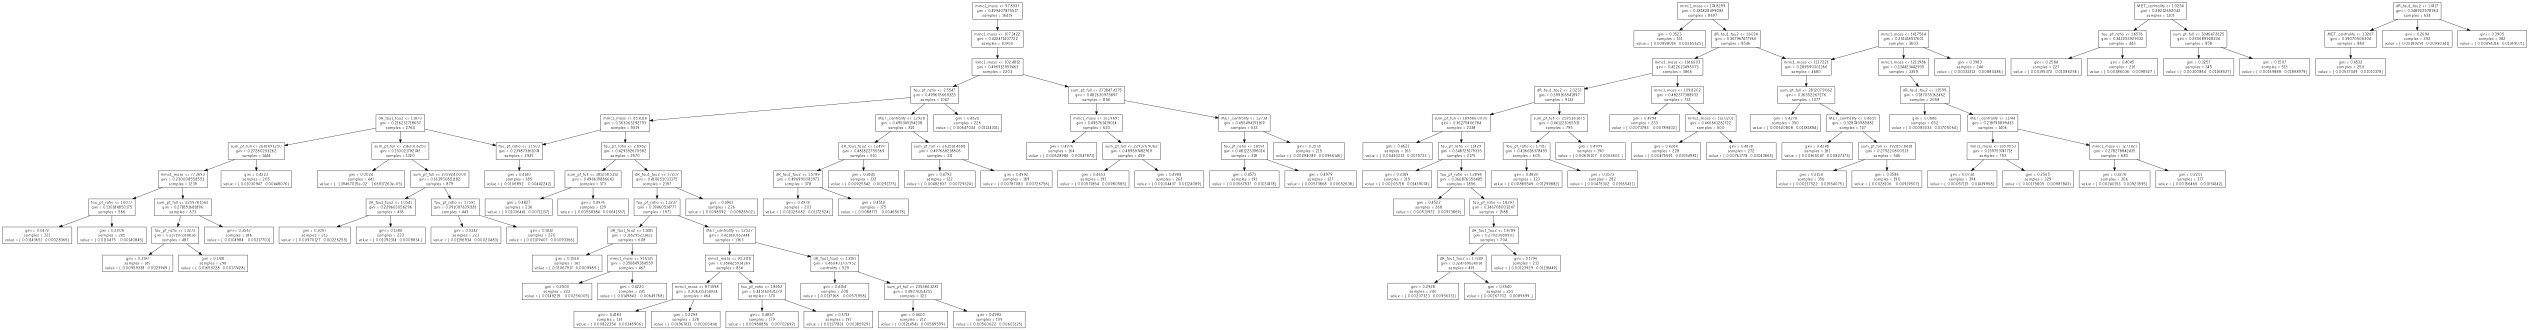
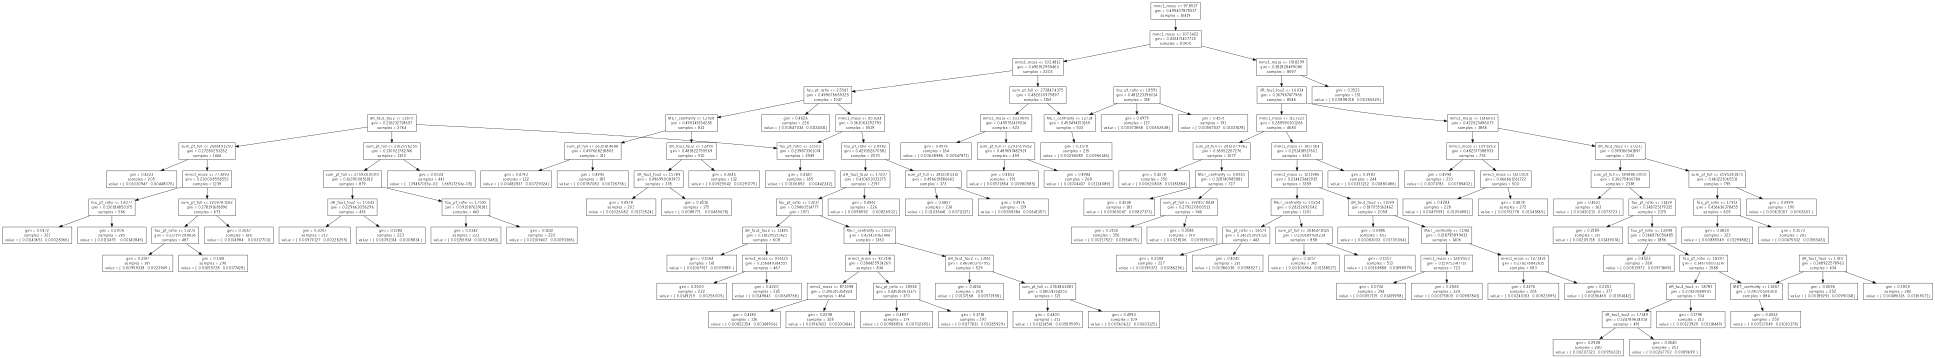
  digraph {
    fontname="Comic Neue"
    node [fontname="Comic Neue" shape=box]
    edge [fontname="Comic Neue"]
    n1 [label="mmc1_mass <= 97.8537\ngini = 0.499407875517\nsamples = 16419"]
    n2 [label="mmc1_mass <= 107.3422\ngini = 0.432471407722\nsamples = 10900"]
    n3 [label="mmc1_mass <= 85.4314\ngini = 0.363063292793\nsamples = 5519"]
    n4 [label="tau_pt_ratio <= 3.1503\ngini = 0.239873361074\nsamples = 2949"]
    n5 [label="tau_pt_ratio <= 2.8982\ngini = 0.429352670582\nsamples = 2570"]
    n6 [label="mmc1_mass <= 102.4812\ngini = 0.496912959463\nsamples = 2203"]
    n7 [label="mmc1_mass <= 174.8299\ngini = 0.381828499086\nsamples = 8697"]
    n8 [label="gini = 0.4140\nsamples = 185\nvalue = [ 0.0106892   0.00442242]"]
    n9 [label="dR_tau1_tau2 <= 1.7207\ngini = 0.410653033375\nsamples = 2197"]
    n10 [label="sum_pt_full <= 381258.5312\ngini = 0.496619886643\nsamples = 373"]
    n11 [label="dR_tau1_tau2 <= 1.1870\ngini = 0.216232718657\nsamples = 2764"]
    n12 [label="sum_pt_full <= 216201.6250\ngini = 0.130021782746\nsamples = 1320"]
    n13 [label="sum_pt_full <= 268149.1250\ngini = 0.27280253262\nsamples = 1444"]
    n14 [label="gini = 0.0024\nsamples = 441\nvalue = [  1.39467015e-02   1.66917263e-05]"]
    n15 [label="sum_pt_full <= 275924.0000\ngini = 0.163900851182\nsamples = 879"]
    n16 [label="mmc1_mass <= 77.3693\ngini = 0.230008558553\nsamples = 1239"]
    n17 [label="gini = 0.4223\nsamples = 205\nvalue = [ 0.01030947  0.00448076]"]
    n18 [label="dR_tau1_tau2 <= 1.0543\ngini = 0.229663056296\nsamples = 436"]
    n19 [label="tau_pt_ratio <= 1.7595\ngini = 0.0910876391181\nsamples = 443"]
    n20 [label="gini = 0.3067\nsamples = 213\nvalue = [ 0.00970127  0.00226255]"]
    n21 [label="gini = 0.1384\nsamples = 223\nvalue = [ 0.01092314  0.0008834 ]"]
    n22 [label="gini = 0.0342\nsamples = 223\nvalue = [ 0.01156934  0.00020483]"]
    n23 [label="gini = 0.1432\nsamples = 220\nvalue = [ 0.01109407  0.00093366]"]
    n24 [label="tau_pt_ratio <= 1.6077\ngini = 0.130184850175\nsamples = 566"]
    n25 [label="sum_pt_full <= 225978.1562\ngini = 0.278191681896\nsamples = 673"]
    n26 [label="gini = 0.0472\nsamples = 321\nvalue = [ 0.01143651  0.00028366]"]
    n27 [label="gini = 0.2006\nsamples = 245\nvalue = [ 0.0110475   0.00140845]"]
    n28 [label="tau_pt_ratio <= 1.3272\ngini = 0.237197288836\nsamples = 487"]
    n29 [label="gini = 0.3567\nsamples = 186\nvalue = [ 0.0104984   0.00317703]"]
    n30 [label="gini = 0.3197\nsamples = 189\nvalue = [ 0.00959338  0.0023949 ]"]
    n31 [label="gini = 0.1748\nsamples = 298\nvalue = [ 0.01655728  0.00177428]"]
-   n32 [label="tau_pt_ratio <= 1.3237\ngini = 0.39460514777\nsamples = 1971"]
+   n32 [label="tau_pt_ratio <= 1.3237\ngini = 0.39460514777\ngini = 1971"]
    n33 [label="gini = 0.4961\nsamples = 226\nvalue = [ 0.0098592   0.00826502]"]
    n34 [label="gini = 0.4827\nsamples = 234\nvalue = [ 0.01036441  0.00711137]"]
    n35 [label="gini = 0.4976\nsamples = 139\nvalue = [ 0.00558384  0.00641357]"]
    n36 [label="dR_tau1_tau2 <= 1.1485\ngini = 0.318295213421\nsamples = 608"]
    n37 [label="MET_centrality <= 1.2527\ngini = 0.421430162444\nsamples = 1363"]
    n38 [label="gini = 0.1564\nsamples = 141\nvalue = [ 0.01067917  0.0009989 ]"]
    n39 [label="mmc1_mass <= 91.6125\ngini = 0.356849384559\nsamples = 467"]
    n40 [label="mmc1_mass <= 92.3118\ngini = 0.384425934269\nsamples = 834"]
-   n41 [label="dR_tau1_tau2 <= 1.3161\ngini = 0.460403707952\ncentrality = 529"]
+   n41 [label="dR_tau1_tau2 <= 1.3161\ngini = 0.460403707952\nsamples = 529"]
    n42 [label="gini = 0.2500\nsamples = 222\nvalue = [ 0.0149219   0.00256005]"]
    n43 [label="gini = 0.4220\nsamples = 245\nvalue = [ 0.0149843   0.00649768]"]
    n44 [label="mmc1_mass <= 87.1598\ngini = 0.306315354924\nsamples = 464"]
    n45 [label="tau_pt_ratio <= 1.8552\ngini = 0.445162631379\nsamples = 370"]
    n46 [label="gini = 0.4154\nsamples = 208\nvalue = [ 0.0137168   0.00571958]"]
    n47 [label="sum_pt_full <= 235384.3281\ngini = 0.48074354255\nsamples = 321"]
    n48 [label="gini = 0.4183\nsamples = 136\nvalue = [ 0.00822354  0.00348906]"]
    n49 [label="gini = 0.2298\nsamples = 328\nvalue = [ 0.01967433  0.00300414]"]
    n50 [label="gini = 0.4857\nsamples = 179\nvalue = [ 0.00988856  0.00702692]"]
    n51 [label="gini = 0.3718\nsamples = 191\nvalue = [ 0.01177831  0.00385929]"]
    n52 [label="gini = 0.4400\nsamples = 212\nvalue = [ 0.01214541  0.00589599]"]
    n53 [label="gini = 0.4993\nsamples = 109\nvalue = [ 0.00560622  0.00603125]"]
    n54 [label="tau_pt_ratio <= 2.5547\ngini = 0.499676669325\nsamples = 1047"]
    n55 [label="sum_pt_full <= 273847.4375\ngini = 0.482630975897\nsamples = 1156"]
    n56 [label="dR_tau1_tau2 <= 1.6034\ngini = 0.367967477966\nsamples = 8546"]
    n57 [label="gini = 0.3523\nsamples = 151\nvalue = [ 0.00898018  0.00265625]"]
    n58 [label="MET_centrality <= 1.2928\ngini = 0.495345154238\nsamples = 821"]
    n59 [label="gini = 0.4626\nsamples = 226\nvalue = [ 0.00647034  0.01134331]"]
    n60 [label="mmc1_mass <= 103.9695\ngini = 0.495761419014\nsamples = 623"]
    n61 [label="MET_centrality <= 1.2734\ngini = 0.455494153169\nsamples = 533"]
    n62 [label="dR_tau1_tau2 <= 1.2490\ngini = 0.481822755569\nsamples = 510"]
    n63 [label="sum_pt_full <= 263518.4688\ngini = 0.497668218806\nsamples = 311"]
    n64 [label="gini = 0.3645\nsamples = 132\nvalue = [ 0.00925542  0.00291775]"]
    n65 [label="dR_tau1_tau2 <= 1.5789\ngini = 0.496990083973\nsamples = 378"]
    n66 [label="gini = 0.4992\nsamples = 189\nvalue = [ 0.00787083  0.00726756]"]
    n67 [label="gini = 0.4793\nsamples = 122\nvalue = [ 0.00482837  0.00729324]"]
    n68 [label="gini = 0.4978\nsamples = 203\nvalue = [ 0.01026082  0.01172524]"]
    n69 [label="gini = 0.4514\nsamples = 175\nvalue = [ 0.0088771   0.00465678]"]
    n70 [label="gini = 0.4976\nsamples = 164\nvalue = [ 0.00628986  0.00547871]"]
    n71 [label="sum_pt_full <= 229376.9062\ngini = 0.489697482919\nsamples = 459"]
    n72 [label="tau_pt_ratio <= 1.8591\ngini = 0.481223396014\nsamples = 318"]
    n73 [label="gini = 0.3578\nsamples = 215\nvalue = [ 0.00294089  0.00966146]"]
    n74 [label="gini = 0.4984\nsamples = 268\nvalue = [ 0.01004437  0.01124089]"]
    n75 [label="gini = 0.4653\nsamples = 191\nvalue = [ 0.00571854  0.00980585]"]
    n76 [label="gini = 0.4979\nsamples = 127\nvalue = [ 0.00573868  0.00652638]"]
    n77 [label="gini = 0.4571\nsamples = 191\nvalue = [ 0.00567537  0.01037478]"]
    n78 [label="mmc1_mass <= 113.7221\ngini = 0.289590301266\nsamples = 4680"]
    n79 [label="mmc1_mass <= 114.6603\ngini = 0.422623496073\nsamples = 3866"]
    n80 [label="sum_pt_full <= 281207.9062\ngini = 0.36552267276\nsamples = 1077"]
    n81 [label="mmc1_mass <= 141.7564\ngini = 0.251418517601\nsamples = 3603"]
    n82 [label="mmc1_mass <= 109.8202\ngini = 0.482377388933\nsamples = 733"]
-   n83 [label="dR_tau1_tau2 <= 2.0233\ngini = 0.399166541897\nsamples = 9133"]
+   n83 [label="dR_tau1_tau2 <= 2.0233\ngini = 0.399166541897\nsamples = 3133"]
    n84 [label="gini = 0.4278\nsamples = 350\nvalue = [ 0.00620808  0.01381884]"]
    n85 [label="MET_centrality <= 0.8655\ngini = 0.328740985881\nsamples = 727"]
    n86 [label="mmc1_mass <= 121.1986\ngini = 0.234423442935\nsamples = 3359"]
    n87 [label="gini = 0.3983\nsamples = 244\nvalue = [ 0.00333212  0.00880486]"]
    n88 [label="gini = 0.4248\nsamples = 181\nvalue = [ 0.00365047  0.00827373]"]
    n89 [label="sum_pt_full <= 392857.8438\ngini = 0.279220800513\nsamples = 546"]
    n90 [label="gini = 0.2154\nsamples = 356\nvalue = [ 0.00217522  0.01554075]"]
    n91 [label="gini = 0.3586\nsamples = 190\nvalue = [ 0.0028106   0.00919507]"]
    n92 [label="MET_centrality <= 1.0254\ngini = 0.28212692042\nsamples = 1301"]
    n93 [label="dR_tau1_tau2 <= 1.1599\ngini = 0.187055162462\nsamples = 2058"]
    n94 [label="tau_pt_ratio <= 1.6576\ngini = 0.342253929332\nsamples = 443"]
    n95 [label="sum_pt_full <= 304647.8125\ngini = 0.230689928234\nsamples = 858"]
    n96 [label="gini = 0.0886\nsamples = 652\nvalue = [ 0.00083033  0.01705064]"]
    n97 [label="MET_centrality <= 1.1744\ngini = 0.218795899433\nsamples = 1406"]
    n98 [label="gini = 0.2584\nsamples = 227\nvalue = [ 0.00195372  0.01086256]"]
    n99 [label="gini = 0.4045\nsamples = 216\nvalue = [ 0.00386036  0.0098527 ]"]
    n100 [label="gini = 0.3257\nsamples = 345\nvalue = [ 0.00300864  0.01168527]"]
    n101 [label="gini = 0.1507\nsamples = 513\nvalue = [ 0.00169888  0.01898979]"]
-   n102 [label="mmc1_mass <= 128.9553\ngini = 0.159753747718\nsamples = 753"]
+   n102 [label="mmc1_mass <= 128.9553\ngini = 0.159753747718\nsamples = 723"]
    n103 [label="mmc1_mass <= 127.1421\ngini = 0.278278842435\nsamples = 683"]
    n104 [label="gini = 0.0734\nsamples = 394\nvalue = [ 0.00057115  0.01439958]"]
    n105 [label="gini = 0.2565\nsamples = 329\nvalue = [ 0.00175805  0.00987843]"]
    n106 [label="gini = 0.3276\nsamples = 306\nvalue = [ 0.00240153  0.00923595]"]
    n107 [label="gini = 0.2251\nsamples = 377\nvalue = [ 0.00156465  0.01054142]"]
    n108 [label="gini = 0.4994\nsamples = 233\nvalue = [ 0.0073783   0.00789402]"]
    n109 [label="mmc1_mass <= 112.0201\ngini = 0.466661261722\nsamples = 500"]
    n110 [label="sum_pt_full <= 189886.0000\ngini = 0.36275406784\nsamples = 2338"]
    n111 [label="sum_pt_full <= 259538.1875\ngini = 0.461221065531\nsamples = 795"]
    n112 [label="gini = 0.4284\nsamples = 228\nvalue = [ 0.00475591  0.01054981]"]
    n113 [label="gini = 0.4878\nsamples = 272\nvalue = [ 0.00761778  0.01043865]"]
    n114 [label="gini = 0.4621\nsamples = 163\nvalue = [ 0.00430213  0.0075723 ]"]
    n115 [label="tau_pt_ratio <= 1.1429\ngini = 0.348725179335\nsamples = 2175"]
    n116 [label="tau_pt_ratio <= 1.7913\ngini = 0.436636378455\nsamples = 605"]
    n117 [label="gini = 0.4999\nsamples = 190\nvalue = [ 0.00615107  0.0063603 ]"]
    n118 [label="gini = 0.2189\nsamples = 319\nvalue = [ 0.00205718  0.01439074]"]
    n119 [label="tau_pt_ratio <= 1.2898\ngini = 0.366876056485\nsamples = 1856"]
    n120 [label="gini = 0.4522\nsamples = 268\nvalue = [ 0.00513972  0.00973869]"]
    n121 [label="tau_pt_ratio <= 1.8297\ngini = 0.346708003247\nsamples = 1588"]
    n122 [label="dR_tau1_tau2 <= 1.8789\ngini = 0.27920688901\nsamples = 704"]
    n123 [label="MET_centrality <= 1.3267\ngini = 0.39070506304\nsamples = 884"]
    n124 [label="dR_tau1_tau2 <= 1.7349\ngini = 0.324789634014\nsamples = 491"]
    n125 [label="gini = 0.1796\nsamples = 213\nvalue = [ 0.00123929  0.01118449]"]
    n126 [label="gini = 0.4532\nsamples = 250\nvalue = [ 0.00537049  0.01010378]"]
    n127 [label="gini = 0.2928\nsamples = 240\nvalue = [ 0.00207323  0.00956331]"]
    n128 [label="gini = 0.3540\nsamples = 251\nvalue = [ 0.00267702  0.0089699 ]"]
    n129 [label="dR_tau1_tau2 <= 1.7417\ngini = 0.348922578963\nsamples = 634"]
    n130 [label="gini = 0.2694\nsamples = 252\nvalue = [ 0.00189291  0.00990341]"]
    n131 [label="gini = 0.3905\nsamples = 382\nvalue = [ 0.00496316  0.01369071]"]
    n132 [label="gini = 0.4820\nsamples = 323\nvalue = [ 0.00885549  0.01299882]"]
    n133 [label="gini = 0.3573\nsamples = 282\nvalue = [ 0.00475302  0.01565431]"]
    n1 -> n2
    n2 -> n6
+   n2 -> n7
    n3 -> n4
    n3 -> n5
    n4 -> n8
    n5 -> n9
    n5 -> n10
    n6 -> n54
    n6 -> n55
    n7 -> n56
    n7 -> n57
    n9 -> n32
    n9 -> n33
    n10 -> n34
    n10 -> n35
    n11 -> n4
    n11 -> n12
    n11 -> n13
    n12 -> n14
    n12 -> n15
    n13 -> n16
    n13 -> n17
    n15 -> n18
    n15 -> n19
    n16 -> n24
    n16 -> n25
    n18 -> n20
    n18 -> n21
    n19 -> n22
    n19 -> n23
    n24 -> n26
    n24 -> n27
    n25 -> n28
    n25 -> n29
    n28 -> n30
    n28 -> n31
    n32 -> n36
    n32 -> n37
    n36 -> n38
    n36 -> n39
    n37 -> n40
    n37 -> n41
    n39 -> n42
    n39 -> n43
    n40 -> n44
    n40 -> n45
    n41 -> n46
    n41 -> n47
    n44 -> n48
    n44 -> n49
    n45 -> n50
    n45 -> n51
    n47 -> n52
    n47 -> n53
    n54 -> n3
    n54 -> n58
    n54 -> n59
    n55 -> n60
    n55 -> n61
    n56 -> n78
    n56 -> n79
    n58 -> n62
    n58 -> n63
    n60 -> n70
    n60 -> n71
-   n61 -> n72
+   n72 -> n61
    n61 -> n73
    n62 -> n64
    n62 -> n65
    n63 -> n66
    n63 -> n67
    n65 -> n68
    n65 -> n69
    n71 -> n74
    n71 -> n75
    n72 -> n76
    n72 -> n77
    n78 -> n80
-   n81 -> n78
+   n78 -> n81
    n79 -> n82
    n79 -> n83
    n80 -> n84
    n80 -> n85
    n81 -> n86
    n81 -> n87
    n82 -> n108
    n82 -> n109
    n83 -> n110
    n83 -> n111
    n85 -> n88
    n85 -> n89
+   n86 -> n92
    n86 -> n93
    n89 -> n90
    n89 -> n91
    n92 -> n94
    n92 -> n95
    n93 -> n96
    n93 -> n97
    n94 -> n98
    n94 -> n99
    n95 -> n100
    n95 -> n101
    n97 -> n102
    n97 -> n103
    n102 -> n104
    n102 -> n105
    n103 -> n106
    n103 -> n107
    n109 -> n112
    n109 -> n113
    n110 -> n114
    n110 -> n115
    n111 -> n116
    n111 -> n117
    n115 -> n118
    n115 -> n119
    n116 -> n132
    n116 -> n133
    n119 -> n120
    n119 -> n121
    n121 -> n122
+   n121 -> n123
    n122 -> n124
    n122 -> n125
    n123 -> n126
    n124 -> n127
    n124 -> n128
    n129 -> n123
    n129 -> n130
    n129 -> n131
  }
